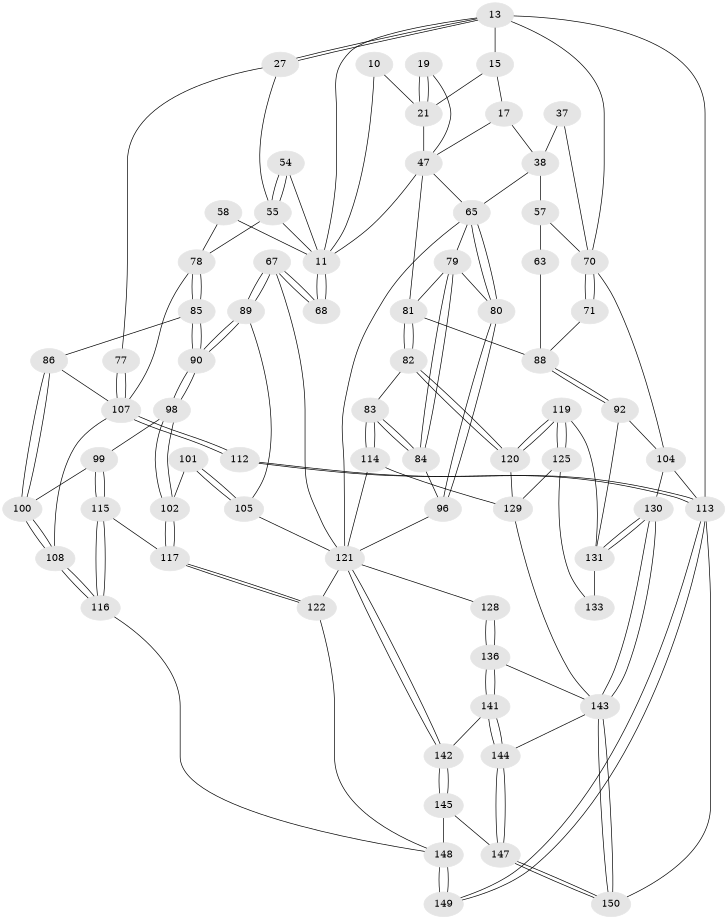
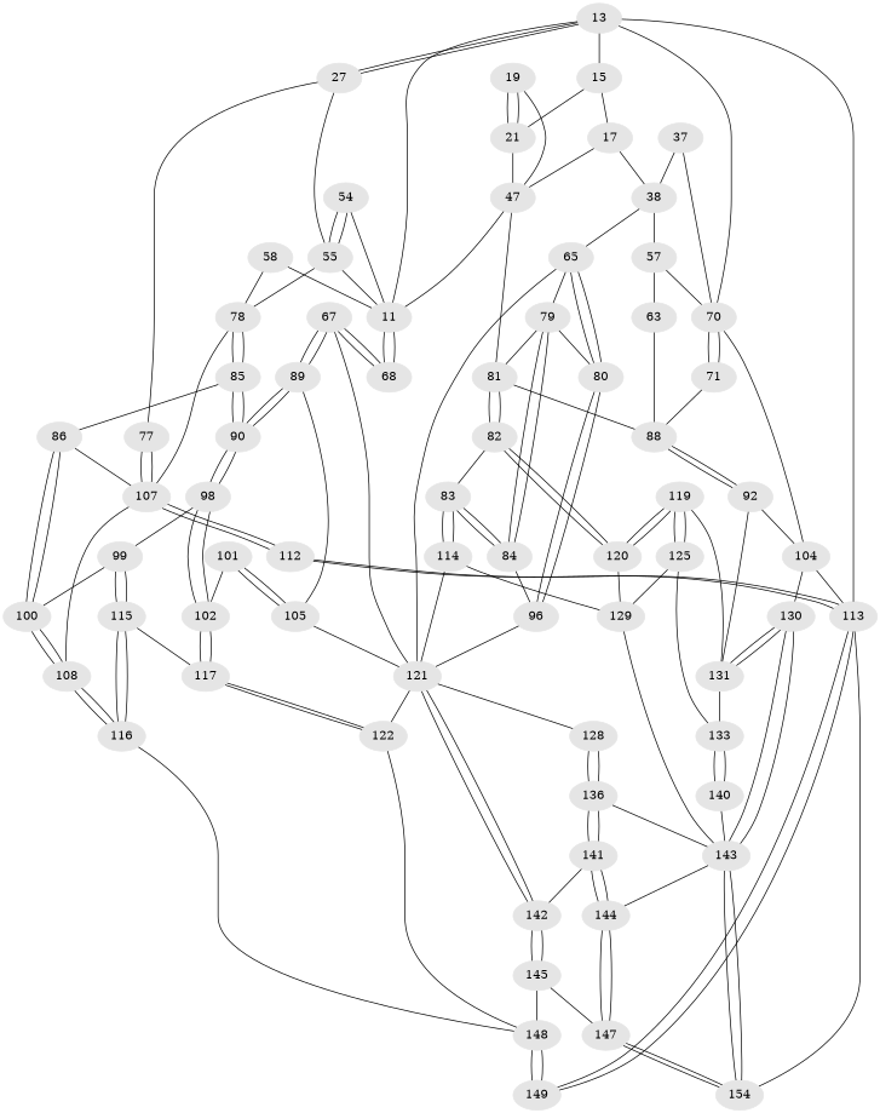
  graph {
    node [color=gray90 style=filled]
-   10 [super="+5"]
    21 [super="+9+8"]
    n3 [label=11 super="+53"]
    47 [super="+42+44"]
    68
    13 [super="+2+12"]
    15 [super="+7+11"]
    27
    70 [super="+35+34+36+56"]
    113 [super="+103"]
    17 [super="+16"]
    55 [super="+29"]
    77
    71
    104 [super="+91"]
    149
-   150
+   150 [label=154]
    37 [super="+25+26"]
    38 [super="+33+24"]
    57 [super="+52"]
    65 [super="+64"]
    81 [super="+74"]
    19
    78 [super="+60"]
    107 [super="+106+76"]
    63 [super="+51+62"]
    88 [super="+75+72+73"]
    79 [super="+69"]
    80
    121 [super="+111+110"]
    82
    54
    85
    58
    92
    84
    96
    122
    128
    142
    67
    89
    90
    105 [super="+94+95"]
    130
    108
    112
    86
    83
    120
    114
    129 [super="+126+124"]
    100
    98
    131 [super="+118"]
    99
    102
    133 [super="+132"]
    115
    117
    116
    101
    143 [super="+139+134+135"]
    148 [super="+138+146"]
    119
    125
    136
    145
+   140
    141
    144
    147
-   10 -- 21
-   10 -- n3
    21 -- 47
    n3 -- 68
    n3 -- 68
    47 -- n3
-   47 -- 65
    47 -- 81 [weight=2]
    13 -- n3
    13 -- 15 [weight=2]
    13 -- 27
    13 -- 27
    13 -- 70
    13 -- 113 [weight=2]
    15 -- 21
    15 -- 17
    27 -- 55
    27 -- 77
    70 -- 71 [weight=2]
    70 -- 71
    70 -- 104
    113 -- 149
    113 -- 149
    113 -- 150
    17 -- 47
    17 -- 38 [weight=2]
    55 -- n3
    55 -- 78
    77 -- 107 [weight=2]
    77 -- 107
    71 -- 88
    104 -- 113
    104 -- 130
    37 -- 70 [weight=2]
    37 -- 38 [weight=2]
    38 -- 57 [weight=2]
    38 -- 65
    57 -- 70 [weight=2]
    57 -- 63 [weight=2]
    65 -- 79
    65 -- 80
    65 -- 80
    65 -- 121
    81 -- 88 [weight=2]
    81 -- 82
    81 -- 82
    19 -- 21 [weight=2]
    19 -- 21
    19 -- 47
    78 -- 107
    78 -- 85
    78 -- 85
    107 -- 108
    107 -- 112
    107 -- 112
    63 -- 88 [weight=2]
    88 -- 92
    88 -- 92
    79 -- 81
    79 -- 80
    79 -- 84
    79 -- 84
    80 -- 96
    80 -- 96
    121 -- 122
    121 -- 128
    121 -- 142
    121 -- 142
    82 -- 83
    82 -- 120
    82 -- 120
    54 -- n3
    54 -- 55 [weight=2]
    54 -- 55
    85 -- 90
    85 -- 90
    85 -- 86
    58 -- n3 [weight=2]
    58 -- 78
    92 -- 104
    92 -- 131
    84 -- 96
    96 -- 121
    122 -- 148
    128 -- 136
    128 -- 136
    142 -- 145
    142 -- 145
    67 -- 68
    67 -- 68
    67 -- 121
    67 -- 89
    67 -- 89
    89 -- 90
    89 -- 90
    89 -- 105
    90 -- 98
    90 -- 98
    105 -- 121 [weight=2]
    130 -- 131
    130 -- 131
    130 -- 143
    130 -- 143
    108 -- 116
    108 -- 116
    112 -- 113
    112 -- 113
    86 -- 107
    86 -- 100
    86 -- 100
    83 -- 84
    83 -- 84
    83 -- 114
    83 -- 114
    120 -- 129
    114 -- 121
    114 -- 129
    129 -- 143
    100 -- 108
    100 -- 108
    98 -- 99
    98 -- 102
    98 -- 102
    131 -- 133
    99 -- 100
    99 -- 115
    99 -- 115
    102 -- 117
    102 -- 117
+   133 -- 140 [weight=2]
+   133 -- 140
    115 -- 117
    115 -- 116
    115 -- 116
    117 -- 122
    117 -- 122
    116 -- 148
    101 -- 105 [weight=2]
    101 -- 105
    101 -- 102
    143 -- 150
    143 -- 150
    143 -- 144
    148 -- 149 [weight=2]
    148 -- 149
    119 -- 120
    119 -- 120
    119 -- 131
    119 -- 125
    119 -- 125
    125 -- 129
    125 -- 133
    136 -- 143
    136 -- 141
    136 -- 141
    145 -- 148
    145 -- 147
+   140 -- 143
    141 -- 142
    141 -- 144
    141 -- 144
    144 -- 147
    144 -- 147
    147 -- 150
    147 -- 150
  }
